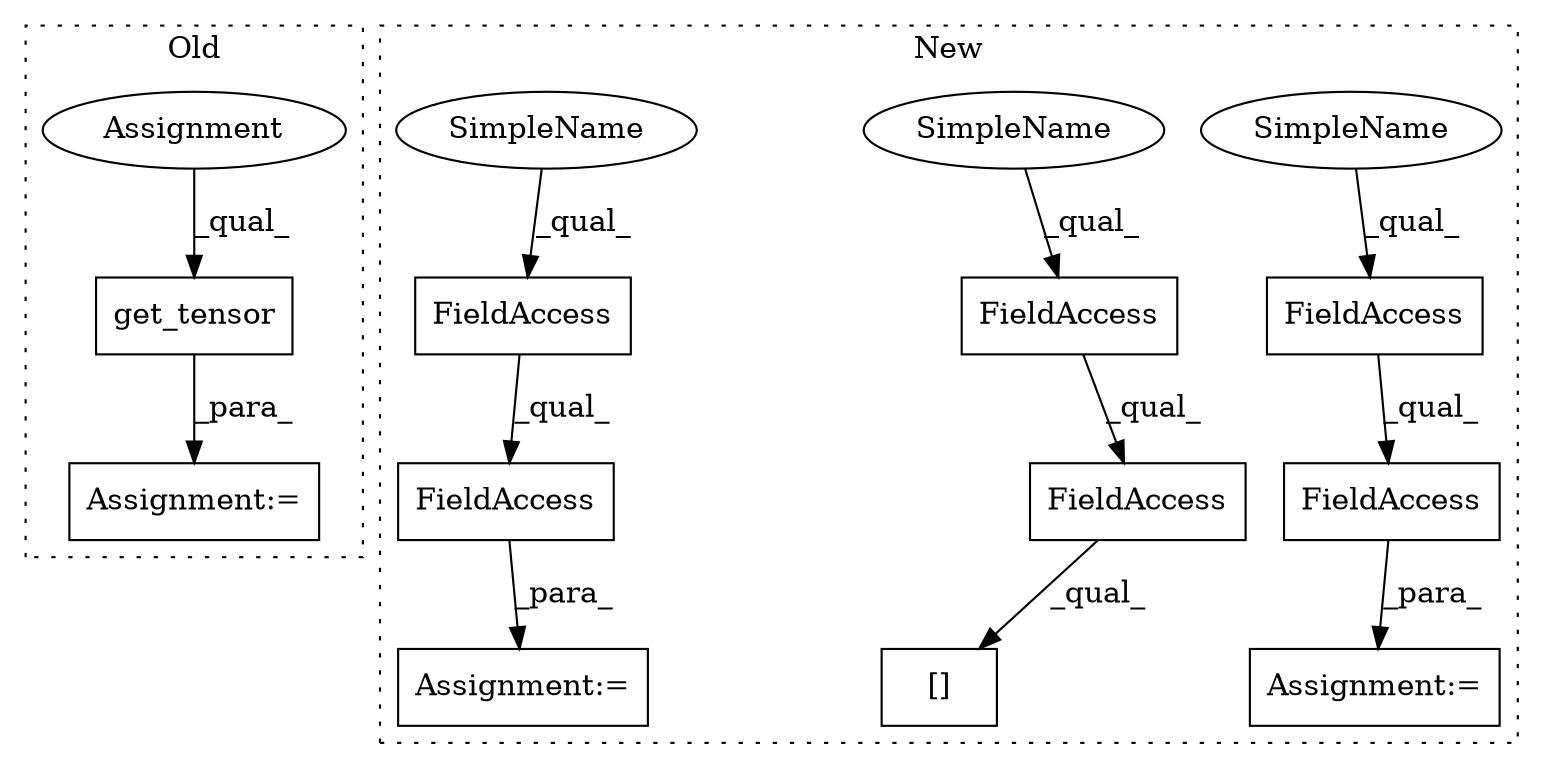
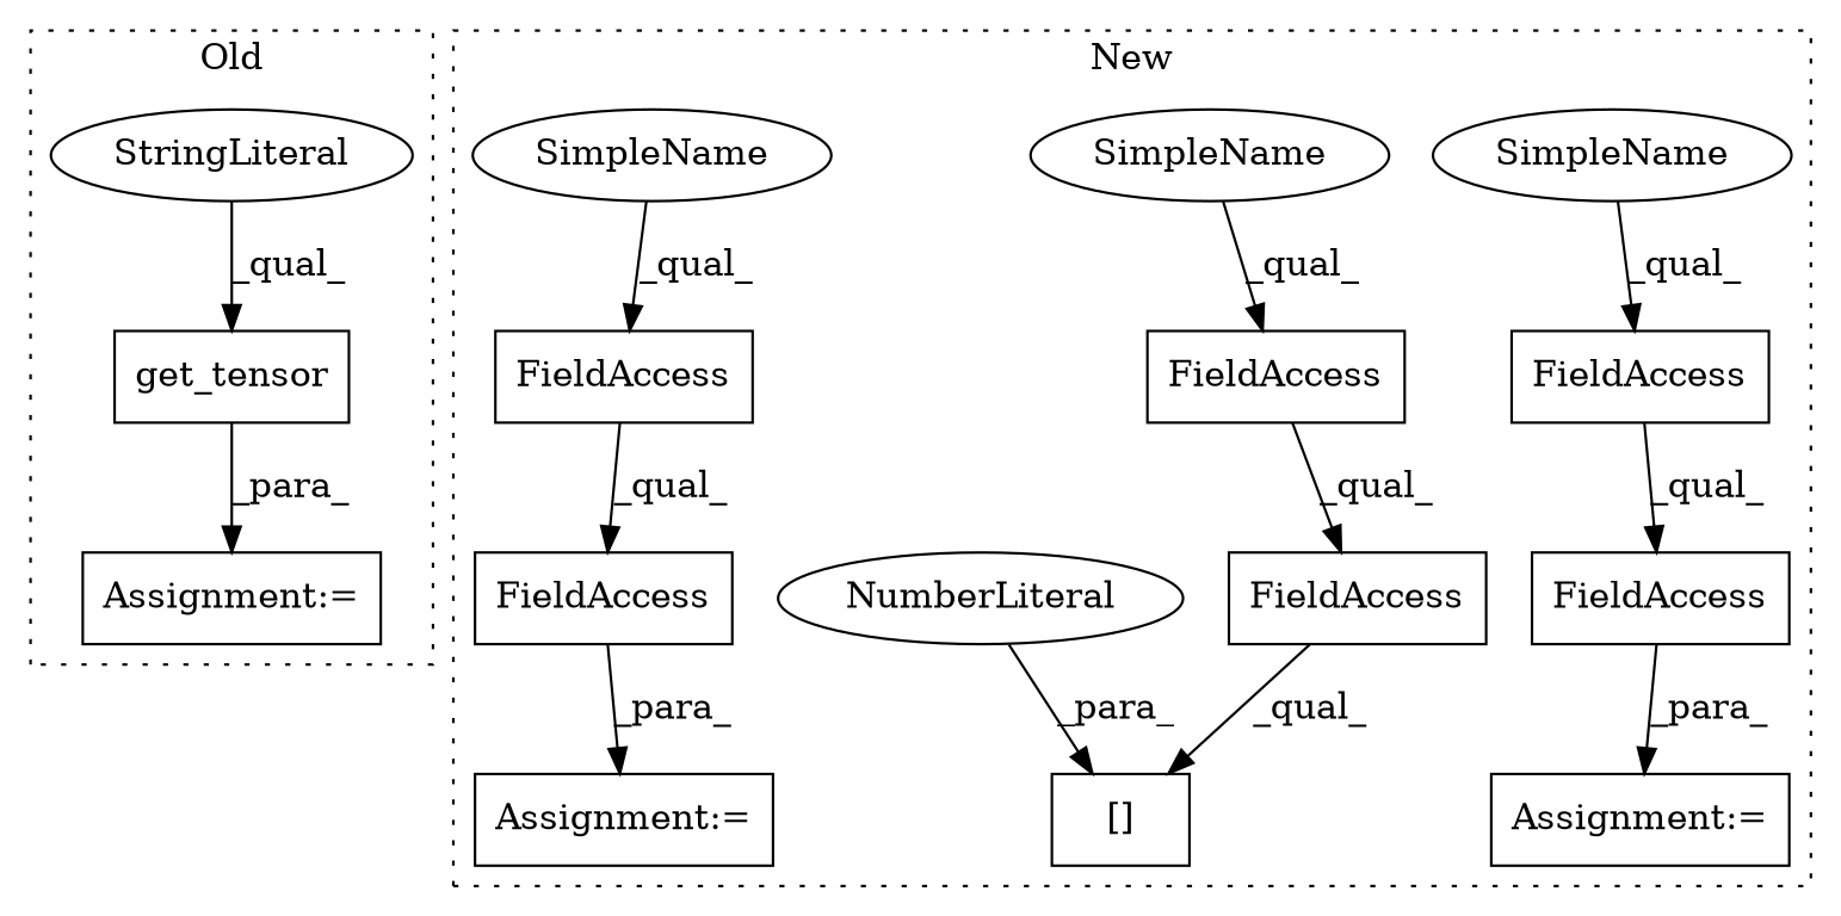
  digraph {
    node [a=22 l=1 s=1737 shape=box]
    n1 [a=32 l="11,1" label=get_tensor s="1764,1778"]
    n2 [a=7 label="Assignment:=" s=1763]
-   n3 [a=45 l=3 label=Assignment s=1775 shape=ellipse]
+   n3 [a=45 l=3 label=StringLiteral s=1775 shape=ellipse]
    n4 [a=2 l="12,1" label="[]" s="1737,1750"]
+   n5 [a=34 label=NumberLiteral s=1749 shape=ellipse]
    n6 [l=11 label=FieldAccess]
    n7 [l=9 label=FieldAccess]
    n8 [l=9 label=FieldAccess s=1782]
    n9 [l=11 label=FieldAccess s=1782]
    n10 [l=9 label=FieldAccess s=1803]
    n11 [l=11 label=FieldAccess s=1803]
    n12 [a=7 label="Assignment:=" s=1781]
    n13 [a=7 label="Assignment:=" s=1802]
    n14 [a=42 l=3 label=SimpleName s=1803 shape=ellipse]
    n15 [a=42 l=3 label=SimpleName s=1782 shape=ellipse]
    n16 [a=42 l=3 label=SimpleName shape=ellipse]
    subgraph cluster_1 {
      label=Old
      style=dotted
      n1
      n2
      n3
    }
    subgraph cluster_2 {
      label=New
      style=dotted
      n4
+     n5
      n6
      n7
      n8
      n9
      n10
      n11
      n12
      n13
      n14
      n15
      n16
    }
    n1 -> n2 [label=_para_]
    n3 -> n1 [label=_qual_]
+   n5 -> n4 [label=_para_]
    n6 -> n4 [label=_qual_]
    n7 -> n6 [label=_qual_]
    n8 -> n9 [label=_qual_]
    n9 -> n12 [label=_para_]
    n10 -> n11 [label=_qual_]
    n11 -> n13 [label=_para_]
    n14 -> n10 [label=_qual_]
    n15 -> n8 [label=_qual_]
    n16 -> n7 [label=_qual_]
  }
